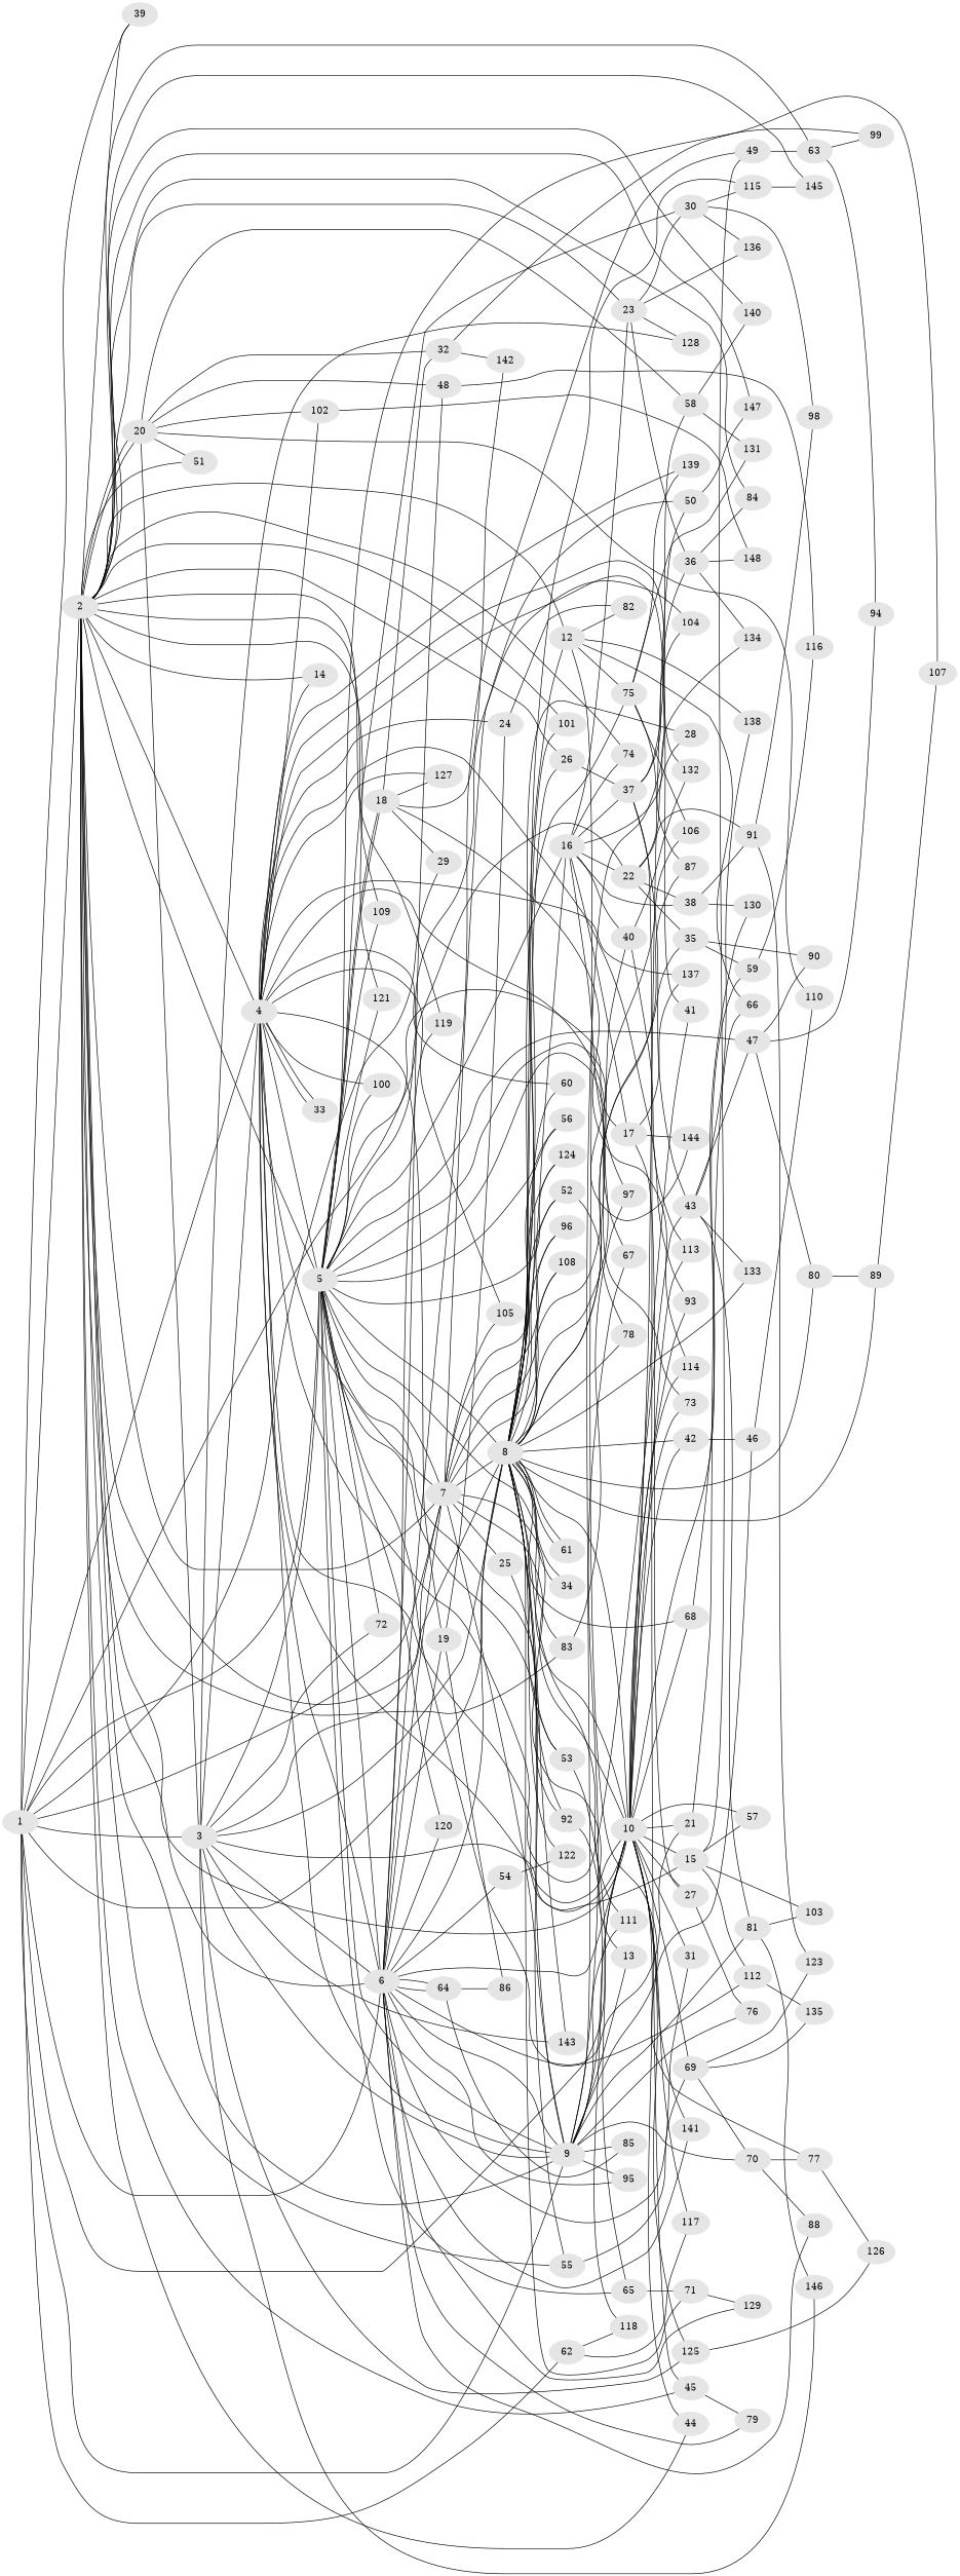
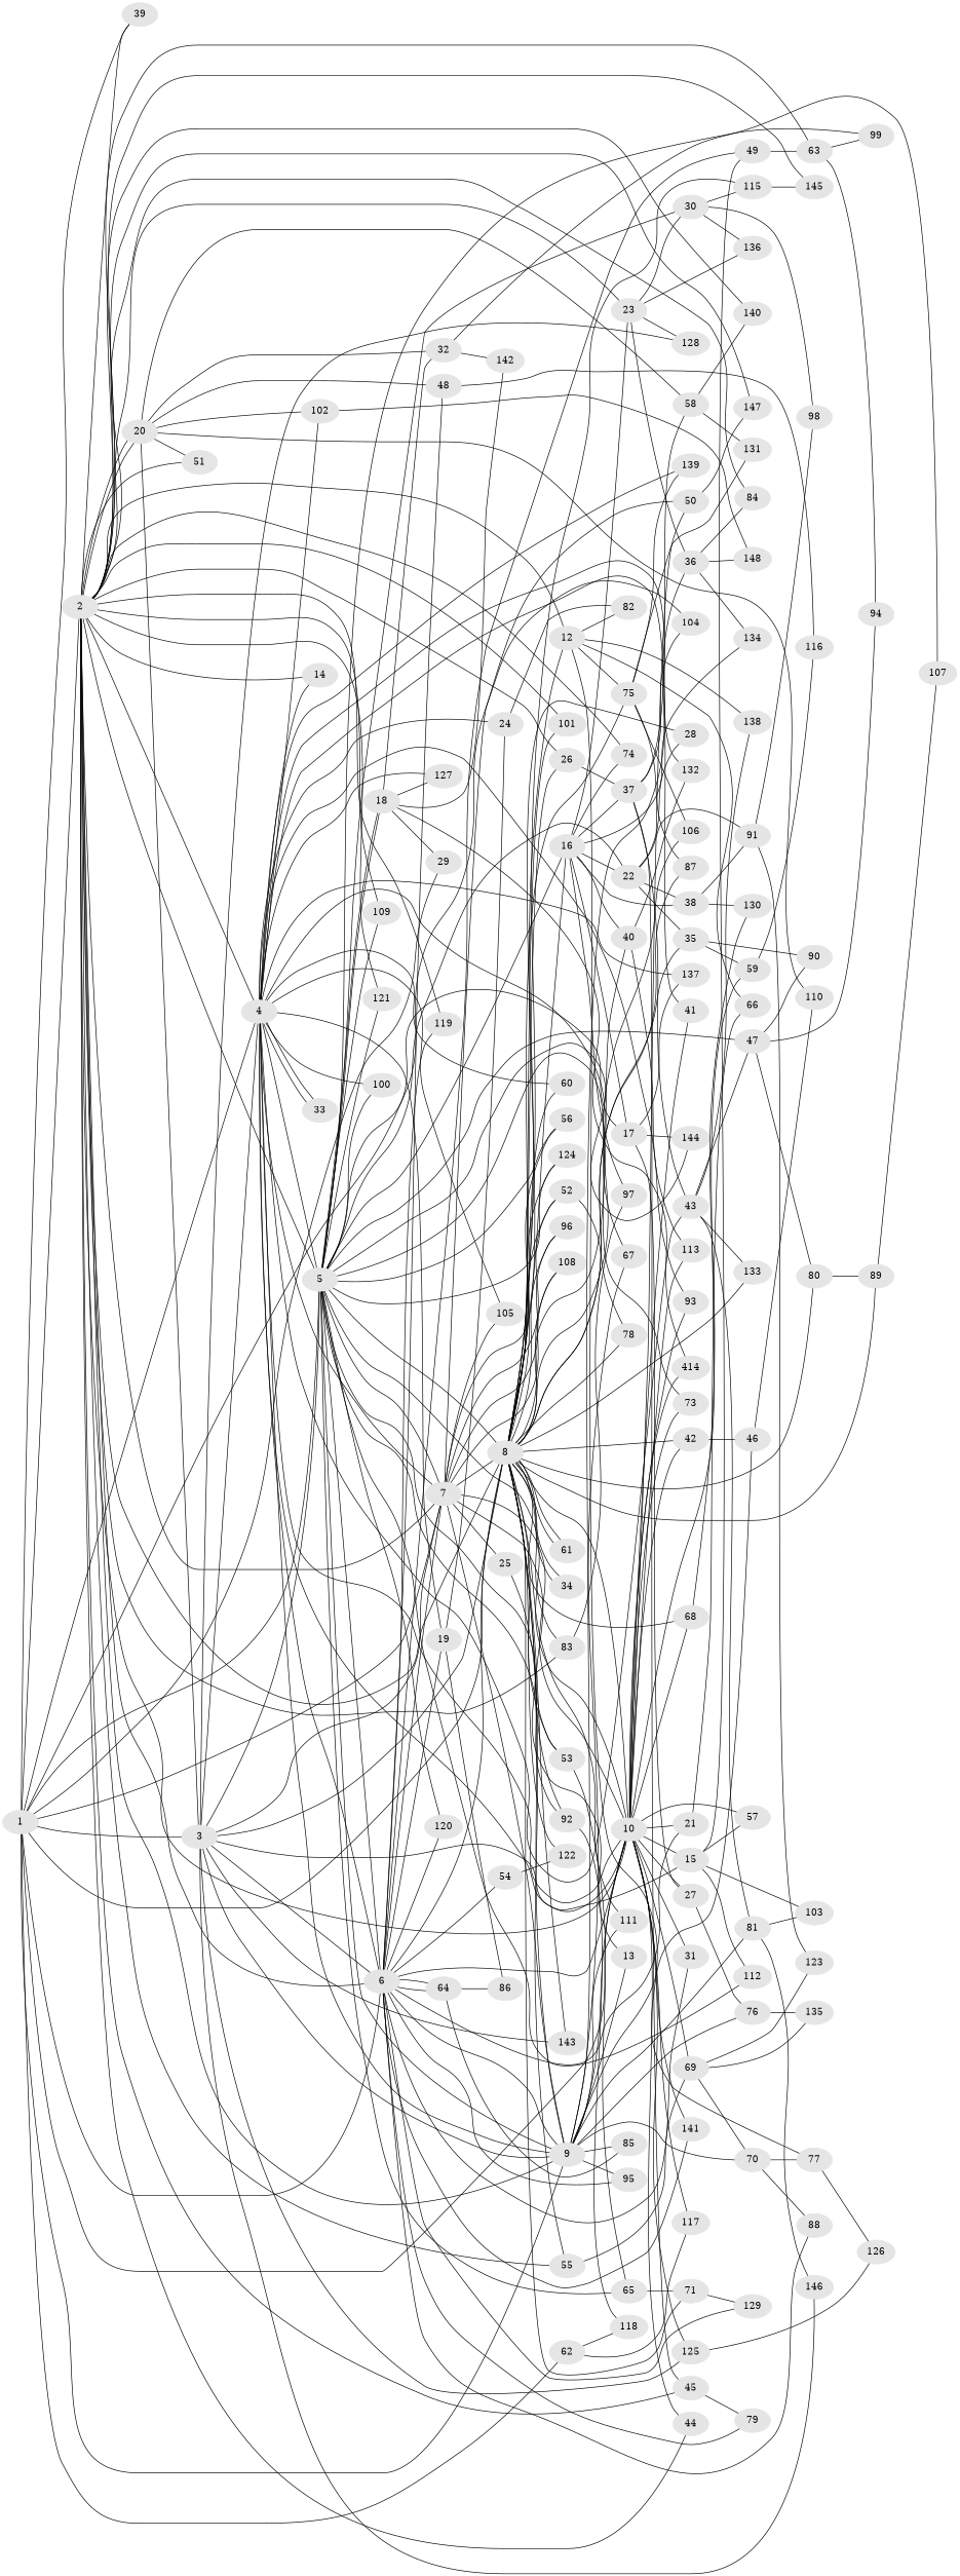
  graph {
    rankdir=LR
    node [color=gray90 style=filled]
    1
    2
    3
    4
    5
    6
    7
    8
    9
    10
    17
    29
    39
    62
    12
    14
    20
    23
    26
    44
    45
    51
    55
    63
    74
    83
    84
    101
    109
    119
    121
    140
    145
    147
-   72
    125
    128
    143
    146
    15
    19
    24
    33
    41
    43
    60
    67
    93
    100
    102
    105
    127
    132
    137
    139
    13
    16
    18
    22
    30
    47
    56
    65
    73
    92
    99
    104
    112
    120
    124
    144
    21
    31
    48
    49
    54
    64
    79
    88
    95
    129
    141
    25
    28
    50
    52
    53
    96
    108
    34
    35
    40
    42
    61
    68
    71
    75
    78
    80
    87
    89
    106
    111
    115
    122
    133
    36
    46
    70
    76
    81
    85
    27
    57
    59
    69
    113
-   114
+   114 [label=414]
    117
    118
    66
    77
    82
    138
    32
    58
    110
    136
    37
    94
    97
    126
    103
    86
    148
    38
    134
    142
    91
    98
    90
    116
    130
    131
    107
    135
    123
    1 -- 2
    1 -- 3
    1 -- 4
    1 -- 5
    1 -- 6
    1 -- 7
    1 -- 8
    1 -- 9
    1 -- 10
    1 -- 17
    1 -- 29
    1 -- 39
    1 -- 62
    2 -- 4
    2 -- 5
    2 -- 6
    2 -- 7
    2 -- 8
    2 -- 9
    2 -- 10
    2 -- 39
    2 -- 12
    2 -- 14
    2 -- 20
    2 -- 20
    2 -- 23
    2 -- 26
    2 -- 44
    2 -- 45
    2 -- 51
    2 -- 55
    2 -- 63
    2 -- 74
    2 -- 83
    2 -- 84
    2 -- 101
    2 -- 109
    2 -- 119
    2 -- 121
    2 -- 140
    2 -- 145
    2 -- 147
    3 -- 4
    3 -- 5
    3 -- 6
    3 -- 7
    3 -- 8
    3 -- 9
    3 -- 10
-   3 -- 72
    3 -- 125
    3 -- 128
    3 -- 143
    3 -- 146
    4 -- 5
    4 -- 6
    4 -- 7
    4 -- 9
    4 -- 10
    4 -- 14
    4 -- 15
    4 -- 19
    4 -- 24
    4 -- 33
    4 -- 33
    4 -- 41
    4 -- 43
    4 -- 60
    4 -- 67
    4 -- 93
    4 -- 100
    4 -- 102
    4 -- 105
    4 -- 127
    4 -- 132
    4 -- 137
    4 -- 139
    5 -- 6
    5 -- 7
    5 -- 8
    5 -- 9
    5 -- 10
    5 -- 109
    5 -- 121
-   5 -- 72
    5 -- 100
    5 -- 13
    5 -- 16
    5 -- 18
    5 -- 18
    5 -- 22
    5 -- 30
    5 -- 47
    5 -- 56
    5 -- 65
    5 -- 73
    5 -- 92
    5 -- 99
    5 -- 104
    5 -- 112
    5 -- 120
    5 -- 124
    5 -- 144
    6 -- 7
    6 -- 8
    6 -- 9
    6 -- 10
    6 -- 119
    6 -- 19
    6 -- 120
    6 -- 21
    6 -- 31
    6 -- 48
    6 -- 49
    6 -- 54
    6 -- 64
    6 -- 64
    6 -- 79
    6 -- 88
    6 -- 95
    6 -- 129
    6 -- 141
    7 -- 8
    7 -- 9
    7 -- 10
    7 -- 105
    7 -- 25
    7 -- 28
    7 -- 50
    7 -- 52
    7 -- 53
    7 -- 96
    7 -- 108
    8 -- 9
    8 -- 10
    8 -- 12
    8 -- 26
    8 -- 55
    8 -- 83
    8 -- 101
    8 -- 143
    8 -- 60
    8 -- 16
    8 -- 56
    8 -- 124
    8 -- 52
    8 -- 53
    8 -- 96
    8 -- 108
    8 -- 34
    8 -- 34
    8 -- 35
    8 -- 40
    8 -- 42
    8 -- 61
    8 -- 61
    8 -- 68
    8 -- 71
    8 -- 75
    8 -- 78
    8 -- 80
    8 -- 87
    8 -- 89
    8 -- 106
    8 -- 111
    8 -- 115
    8 -- 122
    8 -- 133
    9 -- 10
    9 -- 67
    9 -- 13
    9 -- 95
    9 -- 111
    9 -- 36
    9 -- 46
    9 -- 70
    9 -- 76
    9 -- 81
    9 -- 85
    10 -- 44
    10 -- 125
    10 -- 15
    10 -- 41
    10 -- 93
    10 -- 73
    10 -- 21
    10 -- 31
    10 -- 141
    10 -- 50
    10 -- 42
    10 -- 68
    10 -- 27
    10 -- 57
    10 -- 59
    10 -- 69
    10 -- 113
    10 -- 114
    10 -- 117
    17 -- 137
    17 -- 144
    17 -- 27
    62 -- 117
    62 -- 118
    12 -- 75
    12 -- 66
    12 -- 77
    12 -- 82
    12 -- 138
    20 -- 3
    20 -- 51
    20 -- 102
    20 -- 48
    20 -- 32
    20 -- 58
    20 -- 110
    23 -- 128
    23 -- 30
    23 -- 36
    23 -- 136
    26 -- 37
    45 -- 79
    55 -- 69
    63 -- 99
    63 -- 94
    83 -- 97
    125 -- 126
    15 -- 112
    15 -- 49
    15 -- 57
    15 -- 103
    19 -- 24
    19 -- 86
    24 -- 82
    43 -- 47
    43 -- 133
    43 -- 81
    43 -- 138
    102 -- 148
    16 -- 17
    16 -- 23
    16 -- 74
    16 -- 22
    16 -- 40
    16 -- 37
    16 -- 97
    16 -- 38
    16 -- 134
    18 -- 29
    18 -- 127
    18 -- 114
    18 -- 32
    18 -- 142
    22 -- 28
    22 -- 35
    22 -- 38
    22 -- 91
    30 -- 115
    30 -- 136
    30 -- 98
    47 -- 80
    47 -- 94
    47 -- 90
    65 -- 71
    92 -- 118
    21 -- 66
    48 -- 116
    49 -- 63
    54 -- 122
    64 -- 85
    64 -- 86
    25 -- 92
    50 -- 147
    52 -- 78
    53 -- 65
    35 -- 59
    35 -- 90
    40 -- 132
    40 -- 113
    42 -- 46
    68 -- 130
    71 -- 129
    75 -- 139
    75 -- 87
    75 -- 106
    75 -- 131
    80 -- 89
    89 -- 107
    115 -- 145
    36 -- 84
    36 -- 148
    36 -- 134
    46 -- 110
    70 -- 88
    70 -- 77
-   112 -- 135
+   76 -- 135
    81 -- 146
    81 -- 103
    27 -- 76
    59 -- 116
    69 -- 70
    69 -- 135
    69 -- 123
    77 -- 126
    32 -- 142
    32 -- 107
    58 -- 140
    58 -- 131
    37 -- 45
    37 -- 43
    37 -- 104
    37 -- 58
    38 -- 91
    38 -- 130
    91 -- 98
    91 -- 123
  }
